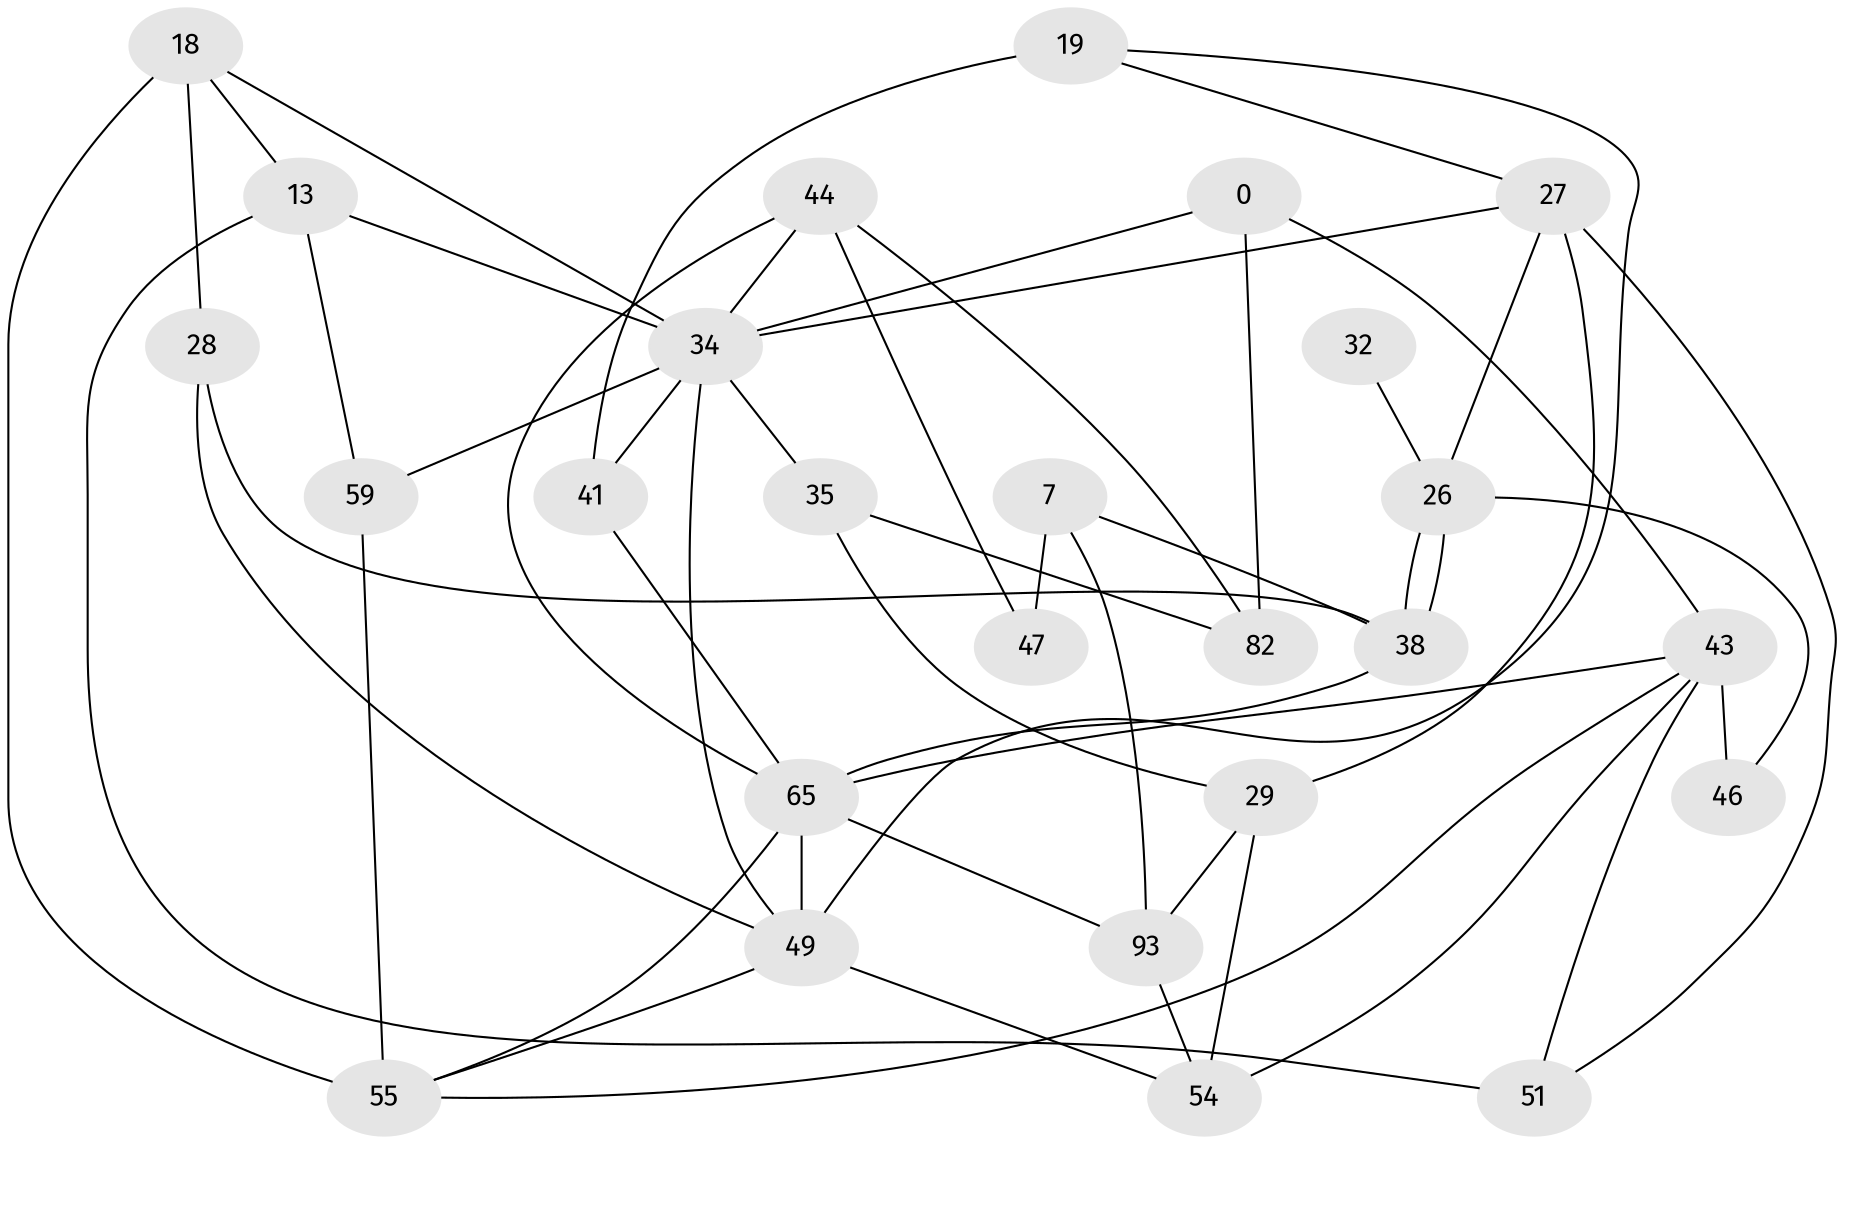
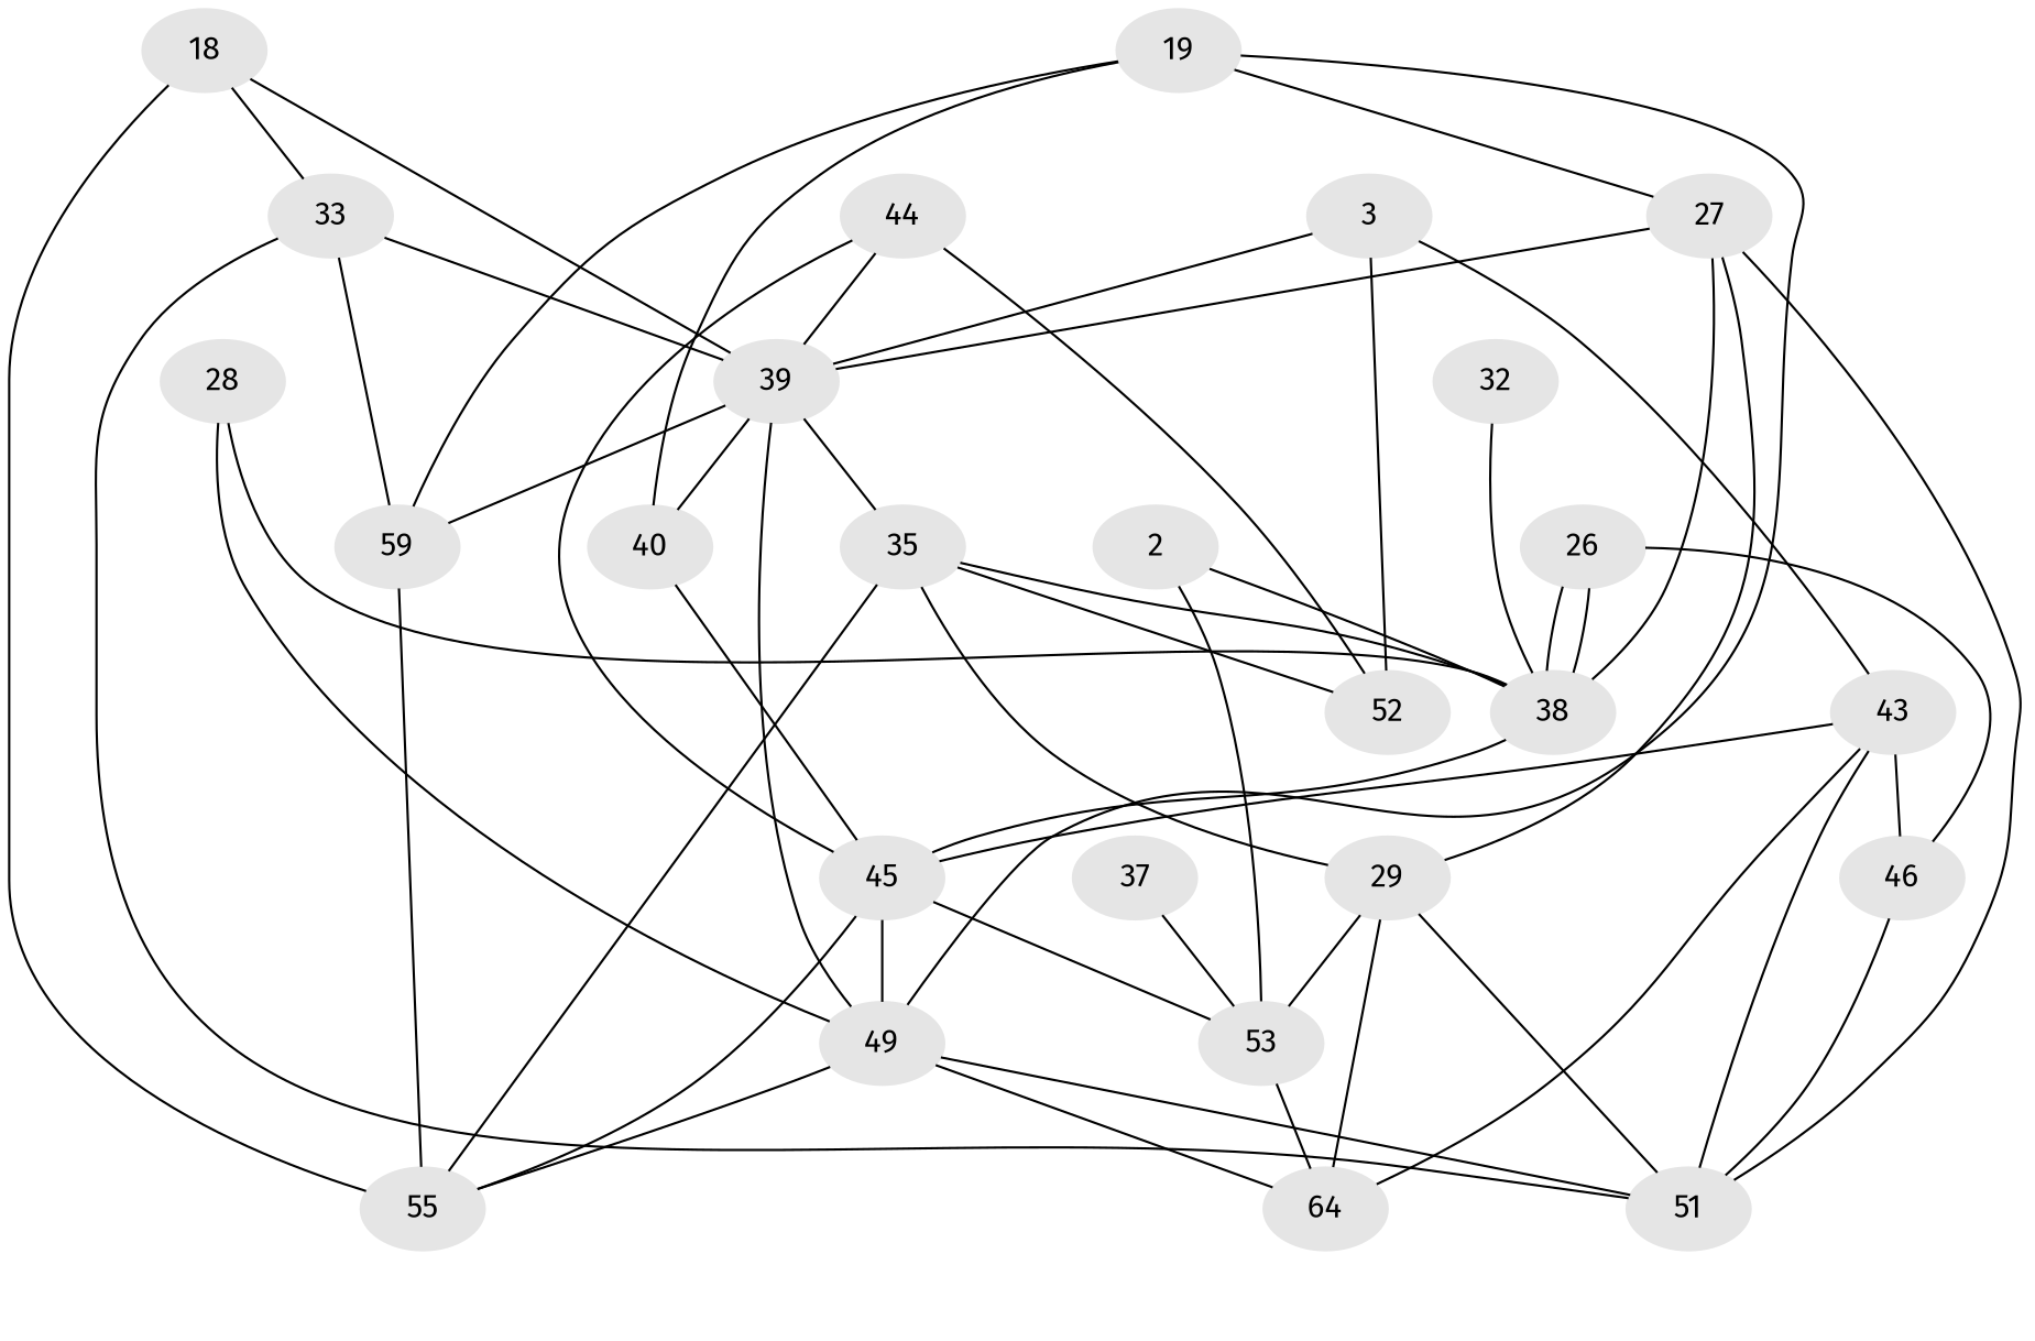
  graph {
    fontname="Fira Sans"
    node [color=gray90 fontname="Fira Sans" style=filled]
    edge [fontname="Fira Sans"]
    38 [super="+23"]
-   45 [super="+40" label=65]
-   2 [label=7]
-   47
-   53 [super="+48" label=93]
-   54
-   3 [super="+1" label=0]
-   34 [super="+5+9"]
+   45 [super="+40"]
+   2
+   53 [super="+48"]
+   54 [label=64]
+   3 [super="+1"]
+   34 [super="+5+9" label=39]
    43 [super="+12+42"]
-   52 [super="+14" label=82]
+   52 [super="+14"]
    n11 [label=59 super="+16+20"]
-   41
+   41 [label=40]
    49 [super="+7+15+26"]
    35 [super="+10+31"]
    51 [super="+13+50+44"]
    46
    18 [super="+4"]
    28 [super="+25"]
-   33 [super="+17" label=13]
+   33 [super="+17"]
    55
    27 [super="+11"]
    29 [super="+6"]
    n23 [label=26 super="+8"]
    19
    n25 [label=44]
    32
+   37
    38 -- 45 [weight=2]
    45 -- 53
    45 -- 49 [weight=2]
    45 -- 55
    2 -- 38 [weight=2]
-   2 -- 47
    2 -- 53 [weight=2]
    53 -- 54
    3 -- 34 [weight=2]
    3 -- 43
    3 -- 52 [weight=2]
    34 -- n11
    34 -- 41
    34 -- 49 [weight=3]
    34 -- 35
    43 -- 45
    43 -- 54
    43 -- 51 [weight=2]
    43 -- 46
    n11 -- 55 [weight=2]
    41 -- 45
    49 -- 54
+   49 -- 51 [weight=3]
    49 -- 55
+   35 -- 38 [weight=2]
    35 -- 52 [weight=2]
-   43 -- 55
+   35 -- 55
    35 -- 29
+   46 -- 51
    18 -- 34
-   18 -- 28 [weight=2]
    18 -- 33
    18 -- 55 [weight=2]
    28 -- 38
    28 -- 49
    33 -- 34 [weight=2]
    33 -- n11
    33 -- 51
    27 -- 34 [weight=2]
    27 -- 51
    27 -- 29 [weight=2]
-   27 -- n23
+   27 -- 38
    29 -- 53 [weight=2]
    29 -- 54
+   29 -- 51
    n23 -- 38
    n23 -- 38
    n23 -- 46
+   19 -- n11 [weight=2]
    19 -- 41
    19 -- 49
    19 -- 27 [weight=2]
    n25 -- 45
-   n25 -- 47
    n25 -- 34
    n25 -- 52
-   32 -- n23
+   32 -- 38
+   37 -- 53
  }
